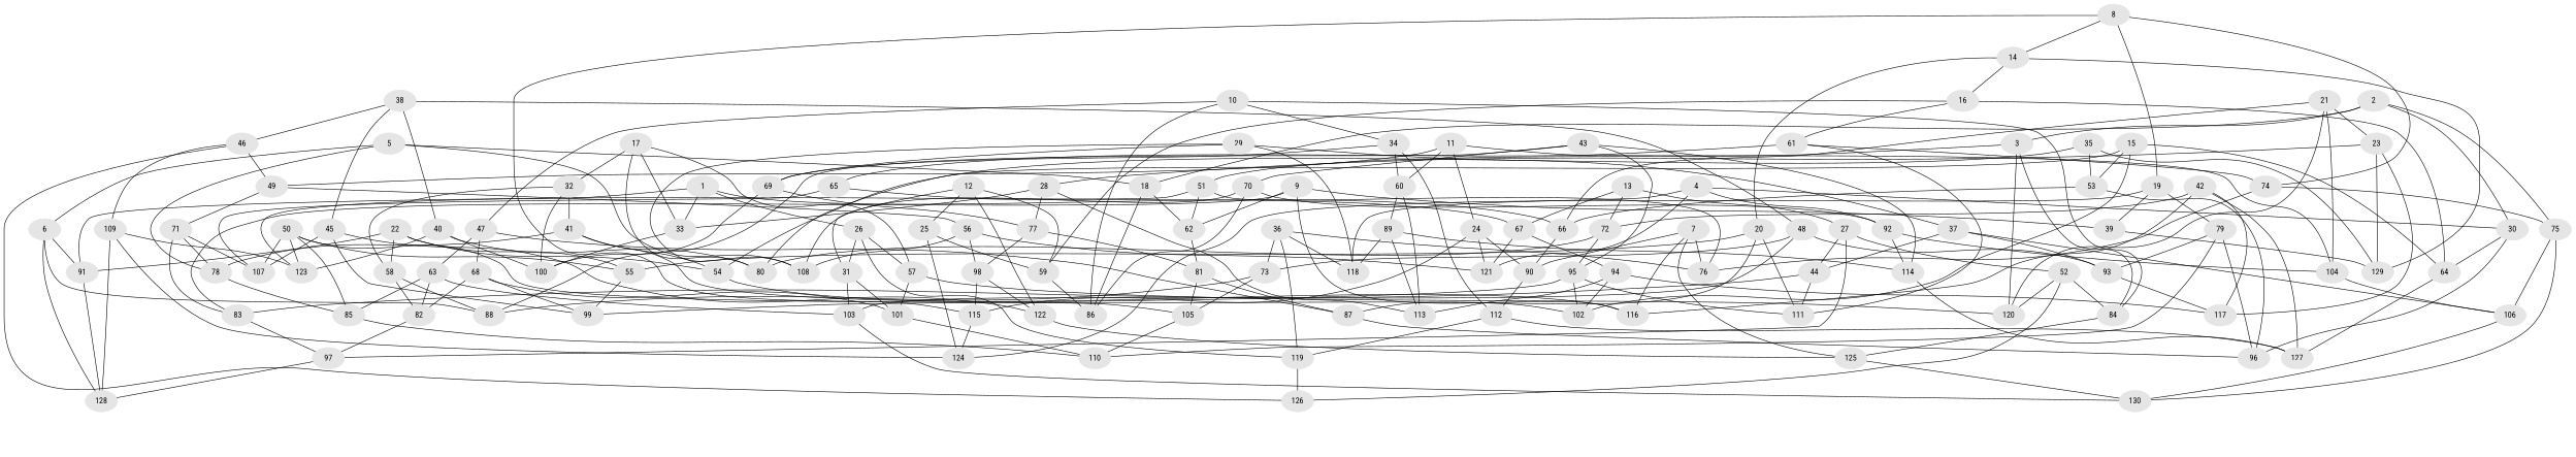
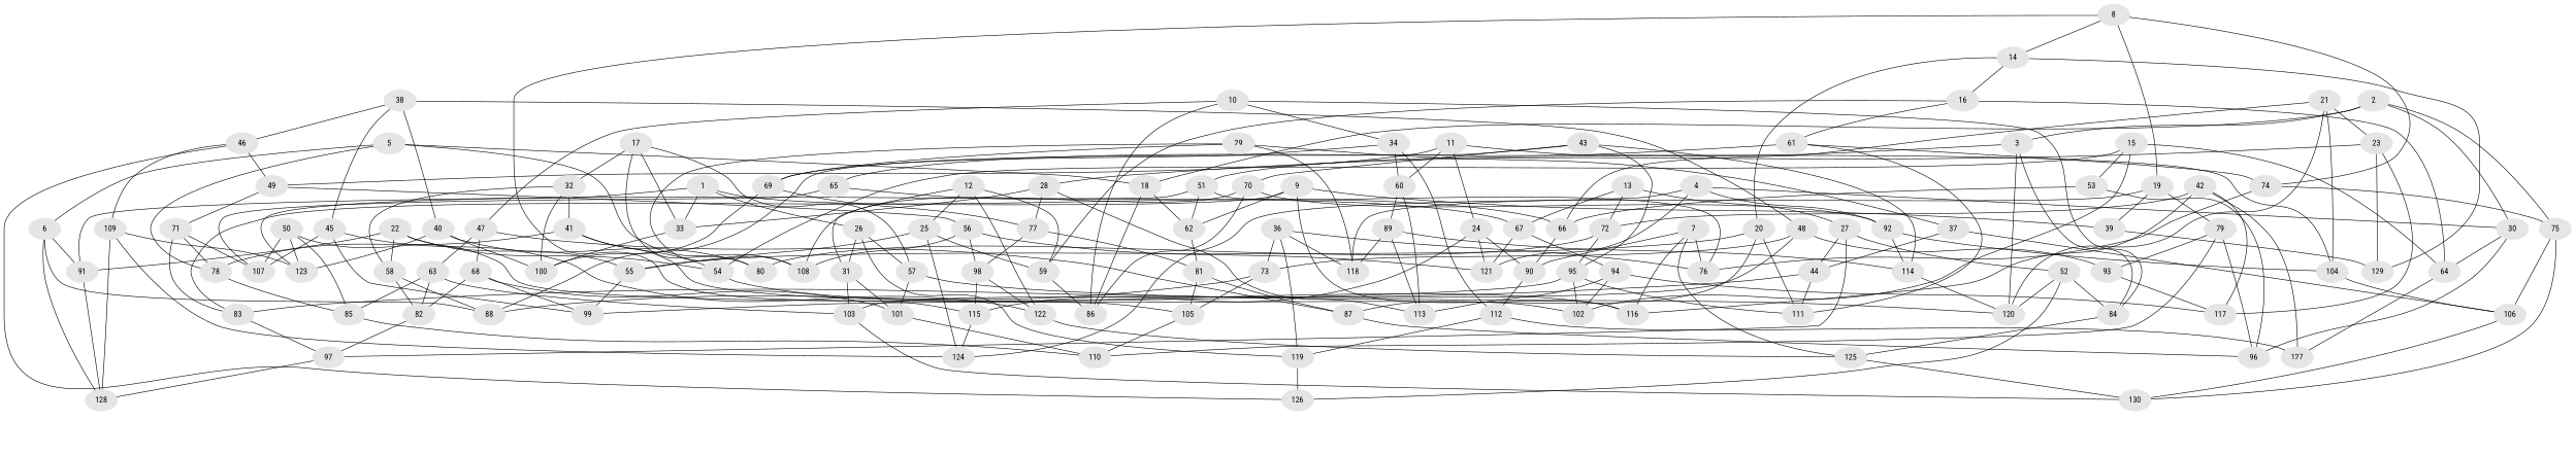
  graph {
    fontname="Roboto Condensed"
    node [color=gray90 fontname="Roboto Condensed" style=filled]
    edge [fontname="Roboto Condensed"]
    1
    26
    33
    66
    91
    31
    57
    119
    100
    90
    128
    2
    3
    18
    30
    75
    51
    84
    120
    62
    86
    64
    96
    106
    130
    76
    123
    125
    4
    92
    118
    121
    104
    114
    5
    6
    78
    108
    88
    85
    7
    116
    112
    8
    14
    19
    74
    115
    16
    20
    129
    39
    79
    124
    9
    83
    81
    97
    10
    34
    47
    60
    69
    87
    63
    68
    11
    24
    49
    56
    71
    113
    89
    12
    25
    59
    122
    55
    101
    103
    13
    27
    67
    72
    44
    52
-   35
    53
    80
    94
    95
    61
    111
    15
    54
    102
    127
    65
    17
    32
    58
    41
    93
    110
    99
    21
    23
    28
    117
    22
    82
    77
    126
    98
    29
    37
    36
    73
    105
    38
    40
    45
    46
    48
    107
    109
    42
    43
    70
    50
    1 -- 26
    1 -- 33
    1 -- 66
    1 -- 91
    26 -- 31
    26 -- 57
    26 -- 119
    33 -- 100
    66 -- 90
    91 -- 128
    31 -- 101
    31 -- 103
    57 -- 120
    57 -- 101
    119 -- 126
    90 -- 112
    2 -- 3
    2 -- 18
    2 -- 30
    2 -- 75
    3 -- 51
    3 -- 84
    3 -- 120
    18 -- 62
    18 -- 86
    30 -- 64
    30 -- 96
    75 -- 106
    75 -- 130
    51 -- 62
    51 -- 76
    51 -- 123
    84 -- 125
    62 -- 81
    64 -- 127
    106 -- 130
    125 -- 130
    4 -- 30
    4 -- 92
    4 -- 118
    4 -- 121
    92 -- 104
    92 -- 114
    104 -- 106
-   114 -- 127
+   114 -- 120
    5 -- 18
    5 -- 6
    5 -- 78
    5 -- 108
    6 -- 91
    6 -- 128
    6 -- 88
    78 -- 85
    85 -- 110
    7 -- 90
    7 -- 76
    7 -- 125
    7 -- 116
    112 -- 119
    112 -- 127
    8 -- 14
    8 -- 19
    8 -- 74
    8 -- 115
    14 -- 16
    14 -- 20
    14 -- 129
    19 -- 39
    19 -- 79
    19 -- 124
    74 -- 75
    74 -- 76
    115 -- 124
    16 -- 64
    16 -- 59
    16 -- 61
    20 -- 87
    20 -- 55
    20 -- 111
    39 -- 129
    79 -- 96
    79 -- 93
    79 -- 110
    9 -- 62
    9 -- 116
    9 -- 39
    9 -- 83
    83 -- 97
    81 -- 87
    81 -- 105
    97 -- 128
    10 -- 84
    10 -- 86
    10 -- 34
    10 -- 47
    34 -- 112
    34 -- 60
    34 -- 69
    47 -- 87
    47 -- 63
    47 -- 68
    60 -- 113
    60 -- 89
    69 -- 100
    69 -- 77
    87 -- 96
    63 -- 85
    63 -- 103
    63 -- 82
    68 -- 101
    68 -- 99
    68 -- 82
    11 -- 104
    11 -- 60
    11 -- 24
    11 -- 49
    24 -- 90
    24 -- 121
    24 -- 115
    49 -- 56
    49 -- 71
    56 -- 121
    56 -- 108
    56 -- 98
    71 -- 78
    71 -- 83
    71 -- 107
    89 -- 118
    89 -- 114
    89 -- 113
    12 -- 31
    12 -- 25
    12 -- 59
    12 -- 122
    25 -- 124
    25 -- 59
-   50 -- 55
+   25 -- 55
    59 -- 86
    122 -- 125
    55 -- 99
    101 -- 110
    103 -- 130
    13 -- 27
    13 -- 67
    13 -- 72
    27 -- 97
    27 -- 44
    27 -- 52
    67 -- 121
    67 -- 94
    72 -- 80
    72 -- 95
    44 -- 83
    44 -- 111
    52 -- 84
    52 -- 120
    52 -- 126
-   35 -- 129
-   35 -- 53
-   35 -- 80
    53 -- 66
    53 -- 96
    94 -- 113
    94 -- 102
    94 -- 117
    95 -- 111
    95 -- 102
    95 -- 99
    61 -- 74
    61 -- 111
    61 -- 65
    15 -- 64
    15 -- 53
    15 -- 54
    15 -- 102
    54 -- 116
    65 -- 67
    65 -- 107
    17 -- 33
    17 -- 57
    17 -- 80
    17 -- 32
    32 -- 100
    32 -- 58
    32 -- 41
    58 -- 88
    58 -- 82
    41 -- 78
    41 -- 54
    41 -- 102
    93 -- 117
    21 -- 66
    21 -- 120
    21 -- 104
    21 -- 23
    23 -- 129
    23 -- 28
    23 -- 117
    28 -- 33
    28 -- 113
    28 -- 77
    22 -- 91
    22 -- 55
    22 -- 54
    22 -- 58
    82 -- 97
    77 -- 81
    77 -- 98
    98 -- 115
    98 -- 122
    29 -- 118
    29 -- 108
    29 -- 69
    29 -- 37
    37 -- 106
    37 -- 44
-   37 -- 93
    36 -- 119
    36 -- 76
    36 -- 118
    36 -- 73
    73 -- 88
    73 -- 105
    105 -- 110
    38 -- 40
    38 -- 45
    38 -- 46
    38 -- 48
    40 -- 100
    40 -- 123
    40 -- 80
    45 -- 122
    45 -- 99
    45 -- 107
    46 -- 49
    46 -- 126
    46 -- 109
    48 -- 103
    48 -- 93
    48 -- 73
    109 -- 128
    109 -- 123
    109 -- 124
    42 -- 116
    42 -- 72
    42 -- 127
    42 -- 117
    43 -- 114
    43 -- 88
    43 -- 95
    43 -- 70
    70 -- 86
    70 -- 92
    70 -- 108
    50 -- 123
    50 -- 85
    50 -- 105
    50 -- 107
  }
